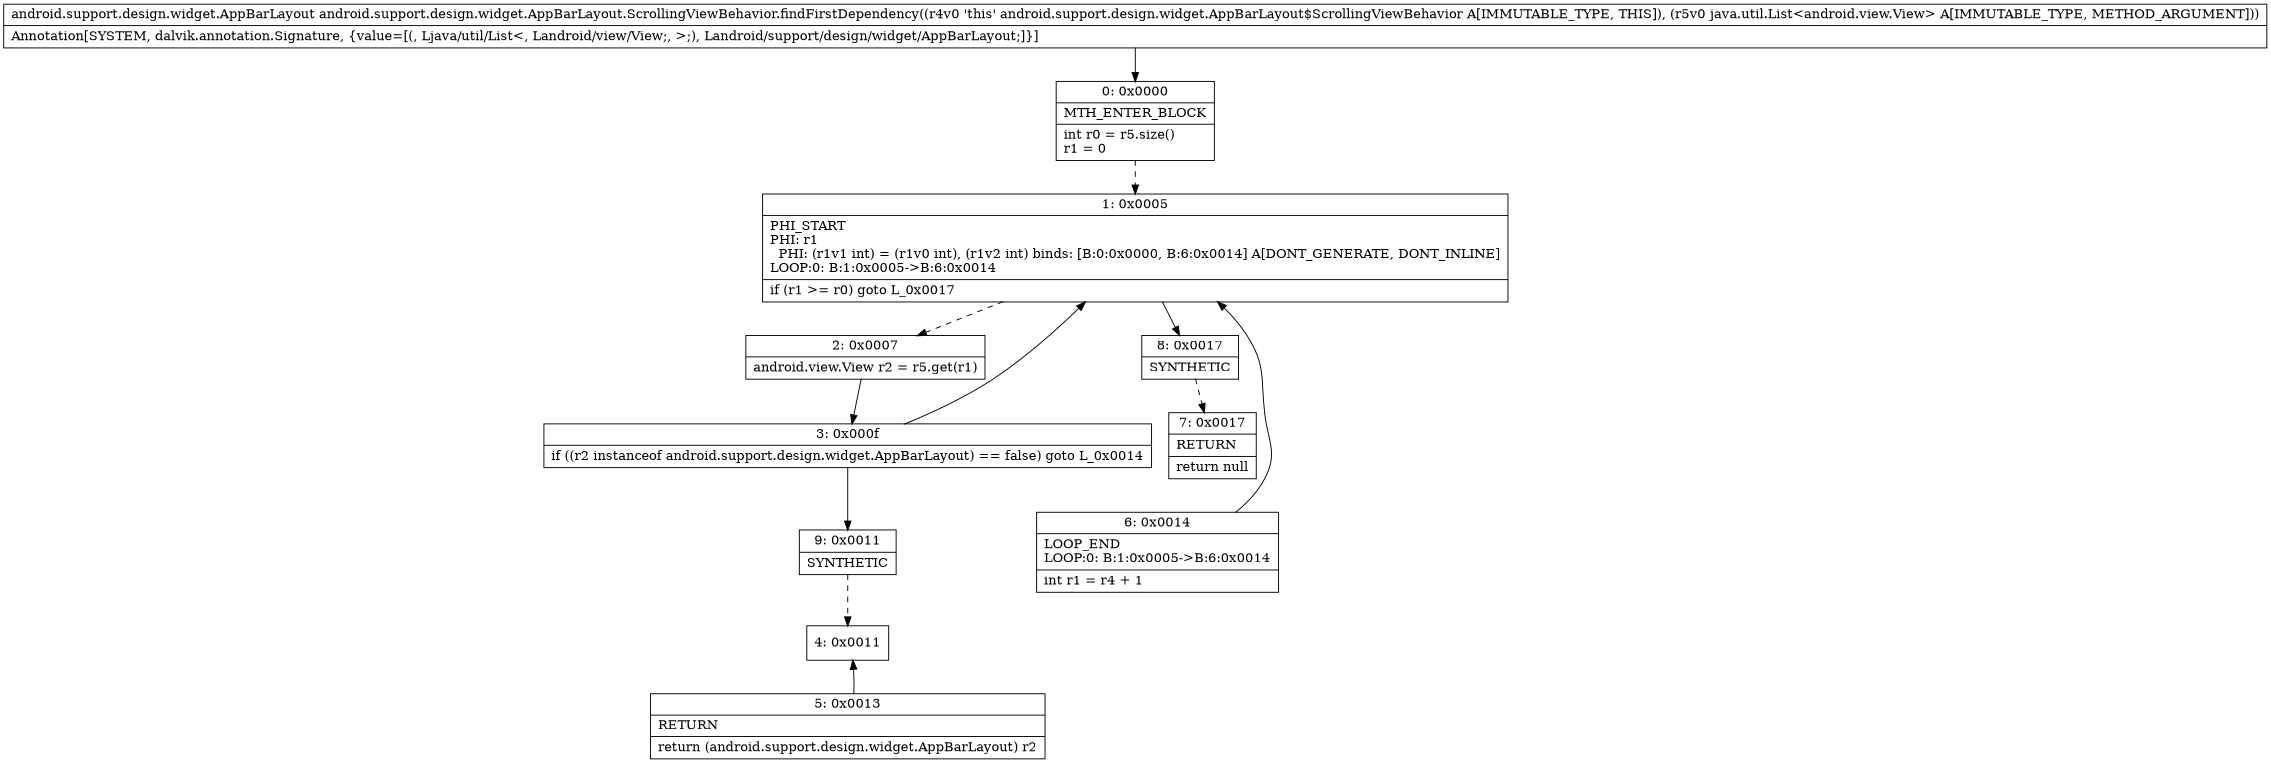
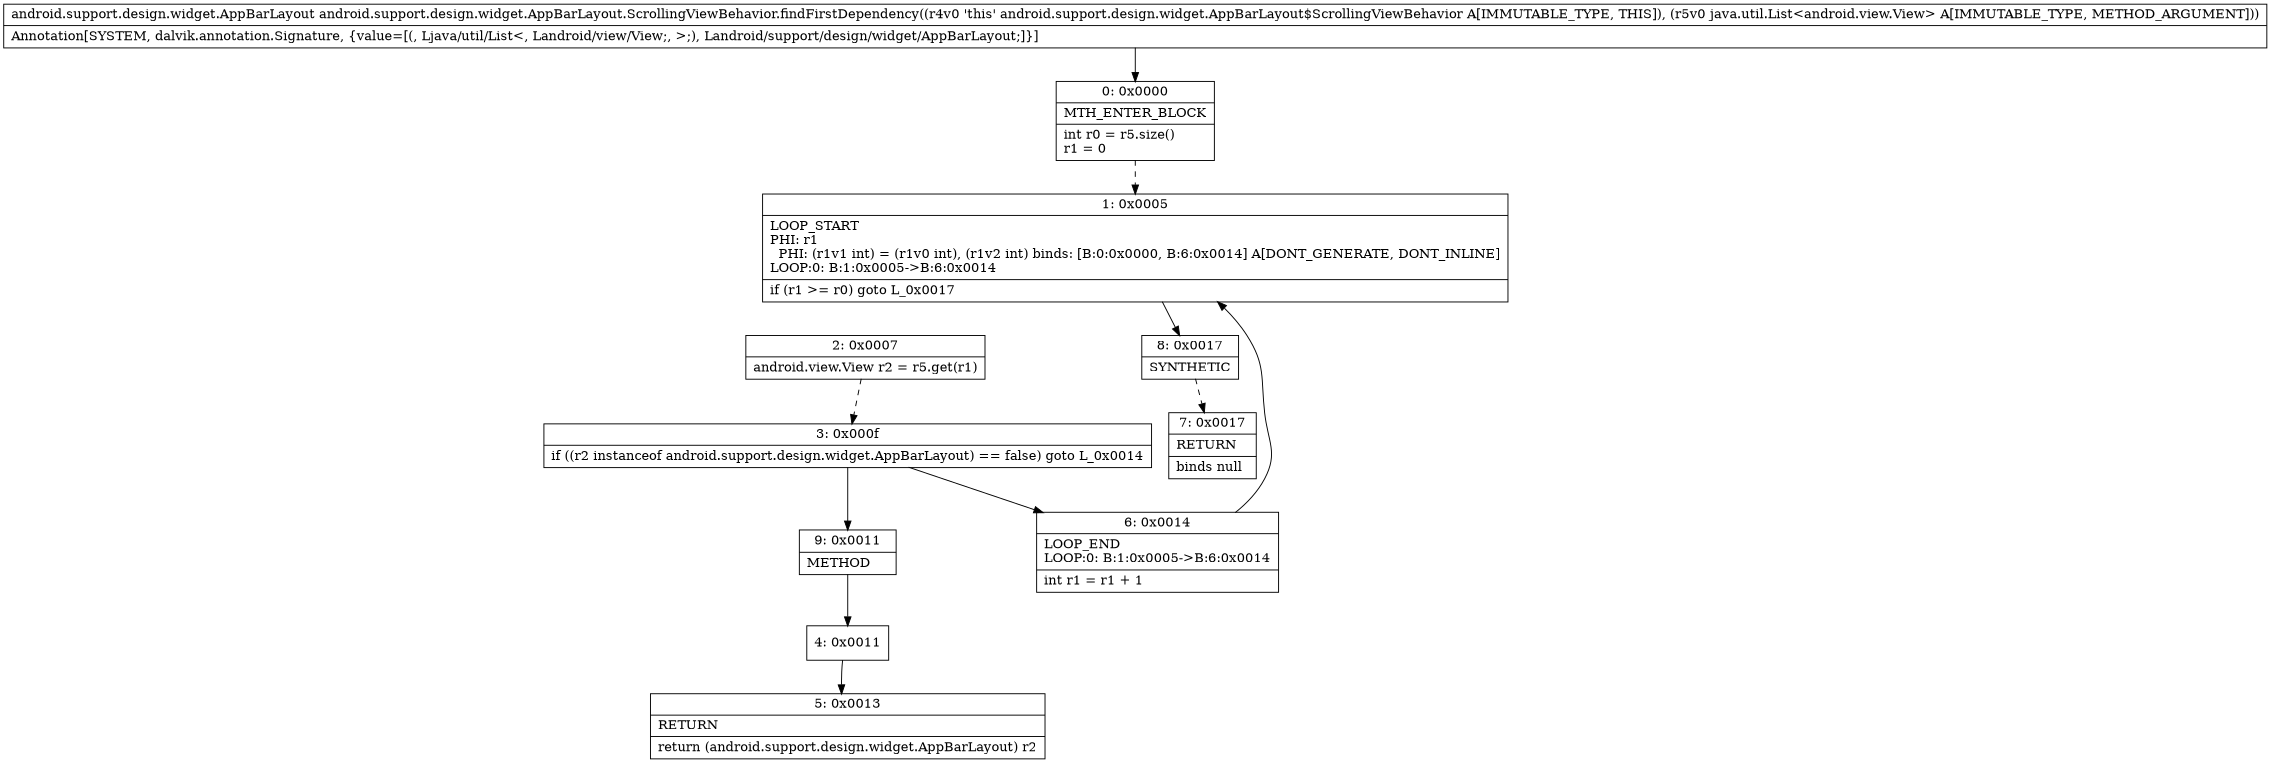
  digraph {
    node [shape=record]
    n1 [label="{0\:\ 0x0000|MTH_ENTER_BLOCK\l|int r0 = r5.size()\lr1 = 0\l}"]
-   n2 [label="{1\:\ 0x0005|PHI_START\lPHI: r1 \l  PHI: (r1v1 int) = (r1v0 int), (r1v2 int) binds: [B:0:0x0000, B:6:0x0014] A[DONT_GENERATE, DONT_INLINE]\lLOOP:0: B:1:0x0005\-\>B:6:0x0014\l|if (r1 \>= r0) goto L_0x0017\l}"]
+   n2 [label="{1\:\ 0x0005|LOOP_START\lPHI: r1 \l  PHI: (r1v1 int) = (r1v0 int), (r1v2 int) binds: [B:0:0x0000, B:6:0x0014] A[DONT_GENERATE, DONT_INLINE]\lLOOP:0: B:1:0x0005\-\>B:6:0x0014\l|if (r1 \>= r0) goto L_0x0017\l}"]
    n3 [label="{2\:\ 0x0007|android.view.View r2 = r5.get(r1)\l}"]
    n4 [label="{8\:\ 0x0017|SYNTHETIC\l}"]
    n5 [label="{3\:\ 0x000f|if ((r2 instanceof android.support.design.widget.AppBarLayout) == false) goto L_0x0014\l}"]
-   n6 [label="{7\:\ 0x0017|RETURN\l|return null\l}"]
-   n7 [label="{6\:\ 0x0014|LOOP_END\lLOOP:0: B:1:0x0005\-\>B:6:0x0014\l|int r1 = r4 + 1\l}"]
-   n8 [label="{9\:\ 0x0011|SYNTHETIC\l}"]
+   n6 [label="{7\:\ 0x0017|RETURN\l|binds null\l}"]
+   n7 [label="{6\:\ 0x0014|LOOP_END\lLOOP:0: B:1:0x0005\-\>B:6:0x0014\l|int r1 = r1 + 1\l}"]
+   n8 [label="{9\:\ 0x0011|METHOD\l}"]
    n9 [label="{4\:\ 0x0011}"]
    n10 [label="{5\:\ 0x0013|RETURN\l|return (android.support.design.widget.AppBarLayout) r2\l}"]
    n11 [label="{android.support.design.widget.AppBarLayout android.support.design.widget.AppBarLayout.ScrollingViewBehavior.findFirstDependency((r4v0 'this' android.support.design.widget.AppBarLayout$ScrollingViewBehavior A[IMMUTABLE_TYPE, THIS]), (r5v0 java.util.List\<android.view.View\> A[IMMUTABLE_TYPE, METHOD_ARGUMENT]))  | Annotation[SYSTEM, dalvik.annotation.Signature, \{value=[(, Ljava\/util\/List\<, Landroid\/view\/View;, \>;), Landroid\/support\/design\/widget\/AppBarLayout;]\}]\l}"]
    n1 -> n2 [style=dashed]
-   n2 -> n3 [style=dashed]
    n2 -> n4
-   n3 -> n5
+   n3 -> n5 [style=dashed]
    n4 -> n6 [style=dashed]
-   n5 -> n2
+   n5 -> n7
    n5 -> n8 [style=solid]
    n7 -> n2
-   n8 -> n9 [style=dashed]
-   n10 -> n9
+   n8 -> n9
+   n9 -> n10
    n11 -> n1
  }
